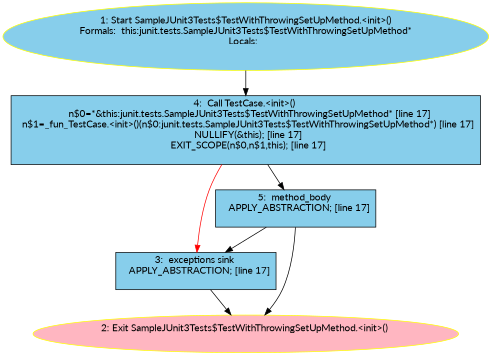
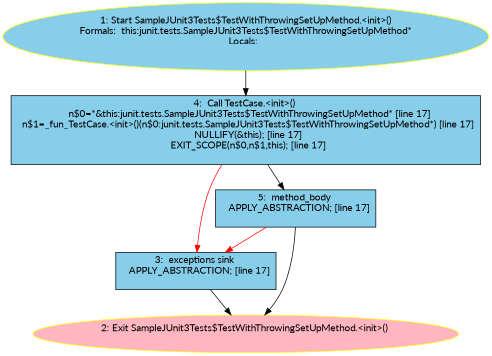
  digraph {
    fontname=Lato
    node [style=filled fillcolor=skyblue fontname=Lato shape=box]
    edge [fontname=Lato]
    n1 [color=yellow label="1: Start SampleJUnit3Tests$TestWithThrowingSetUpMethod.<init>()\nFormals:  this:junit.tests.SampleJUnit3Tests$TestWithThrowingSetUpMethod*\nLocals:  \n  " shape=""]
    n2 [label="4:  Call TestCase.<init>() \n   n$0=*&this:junit.tests.SampleJUnit3Tests$TestWithThrowingSetUpMethod* [line 17]\n  n$1=_fun_TestCase.<init>()(n$0:junit.tests.SampleJUnit3Tests$TestWithThrowingSetUpMethod*) [line 17]\n  NULLIFY(&this); [line 17]\n  EXIT_SCOPE(n$0,n$1,this); [line 17]\n "]
    n3 [label="3:  exceptions sink \n   APPLY_ABSTRACTION; [line 17]\n "]
    n4 [label="5:  method_body \n   APPLY_ABSTRACTION; [line 17]\n "]
    n5 [color=yellow label="2: Exit SampleJUnit3Tests$TestWithThrowingSetUpMethod.<init>() \n  " fillcolor=lightpink shape=""]
    n1 -> n2
    n2 -> n3 [color=red]
    n2 -> n4
    n3 -> n5
-   n4 -> n3 [color=black]
+   n4 -> n3 [color=red]
    n4 -> n5
  }
